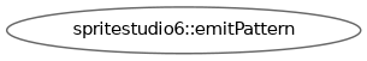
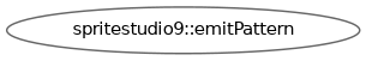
  digraph {
    rankdir=LR
-   n1 [color=grey40 fillcolor=white fontname=Helvetica fontsize=10 height=0.2 label="spritestudio6::emitPattern" shape=ellipse style=filled width=0.4]
+   n1 [color=grey40 fillcolor=white fontname=Helvetica fontsize=10 height=0.2 label="spritestudio9::emitPattern" shape=ellipse style=filled width=0.4]
  }
